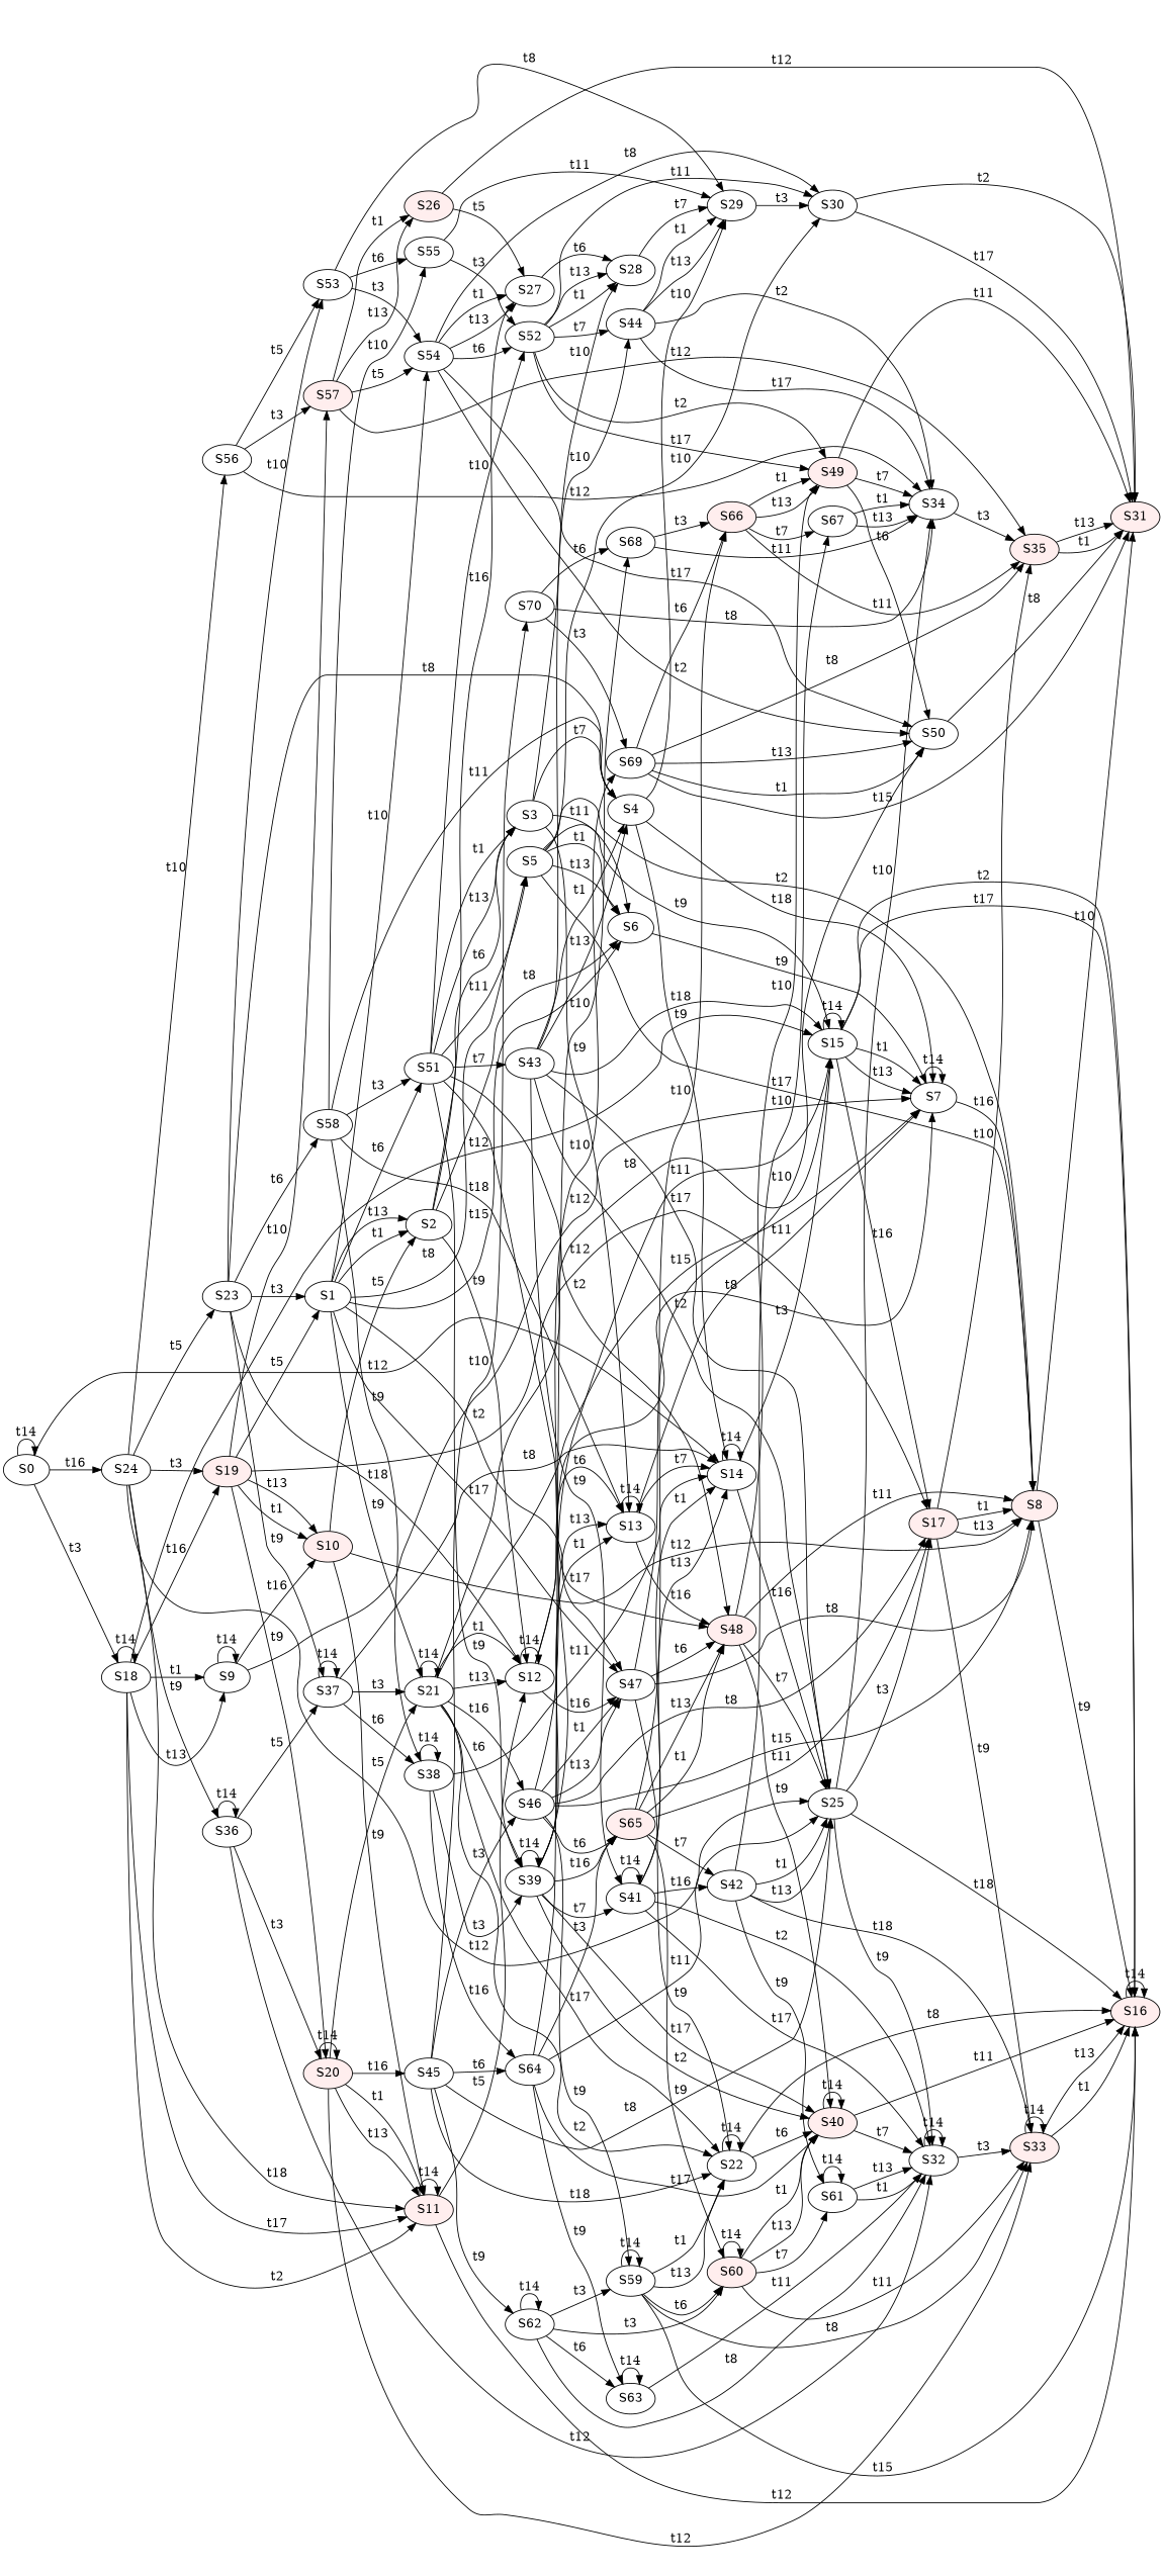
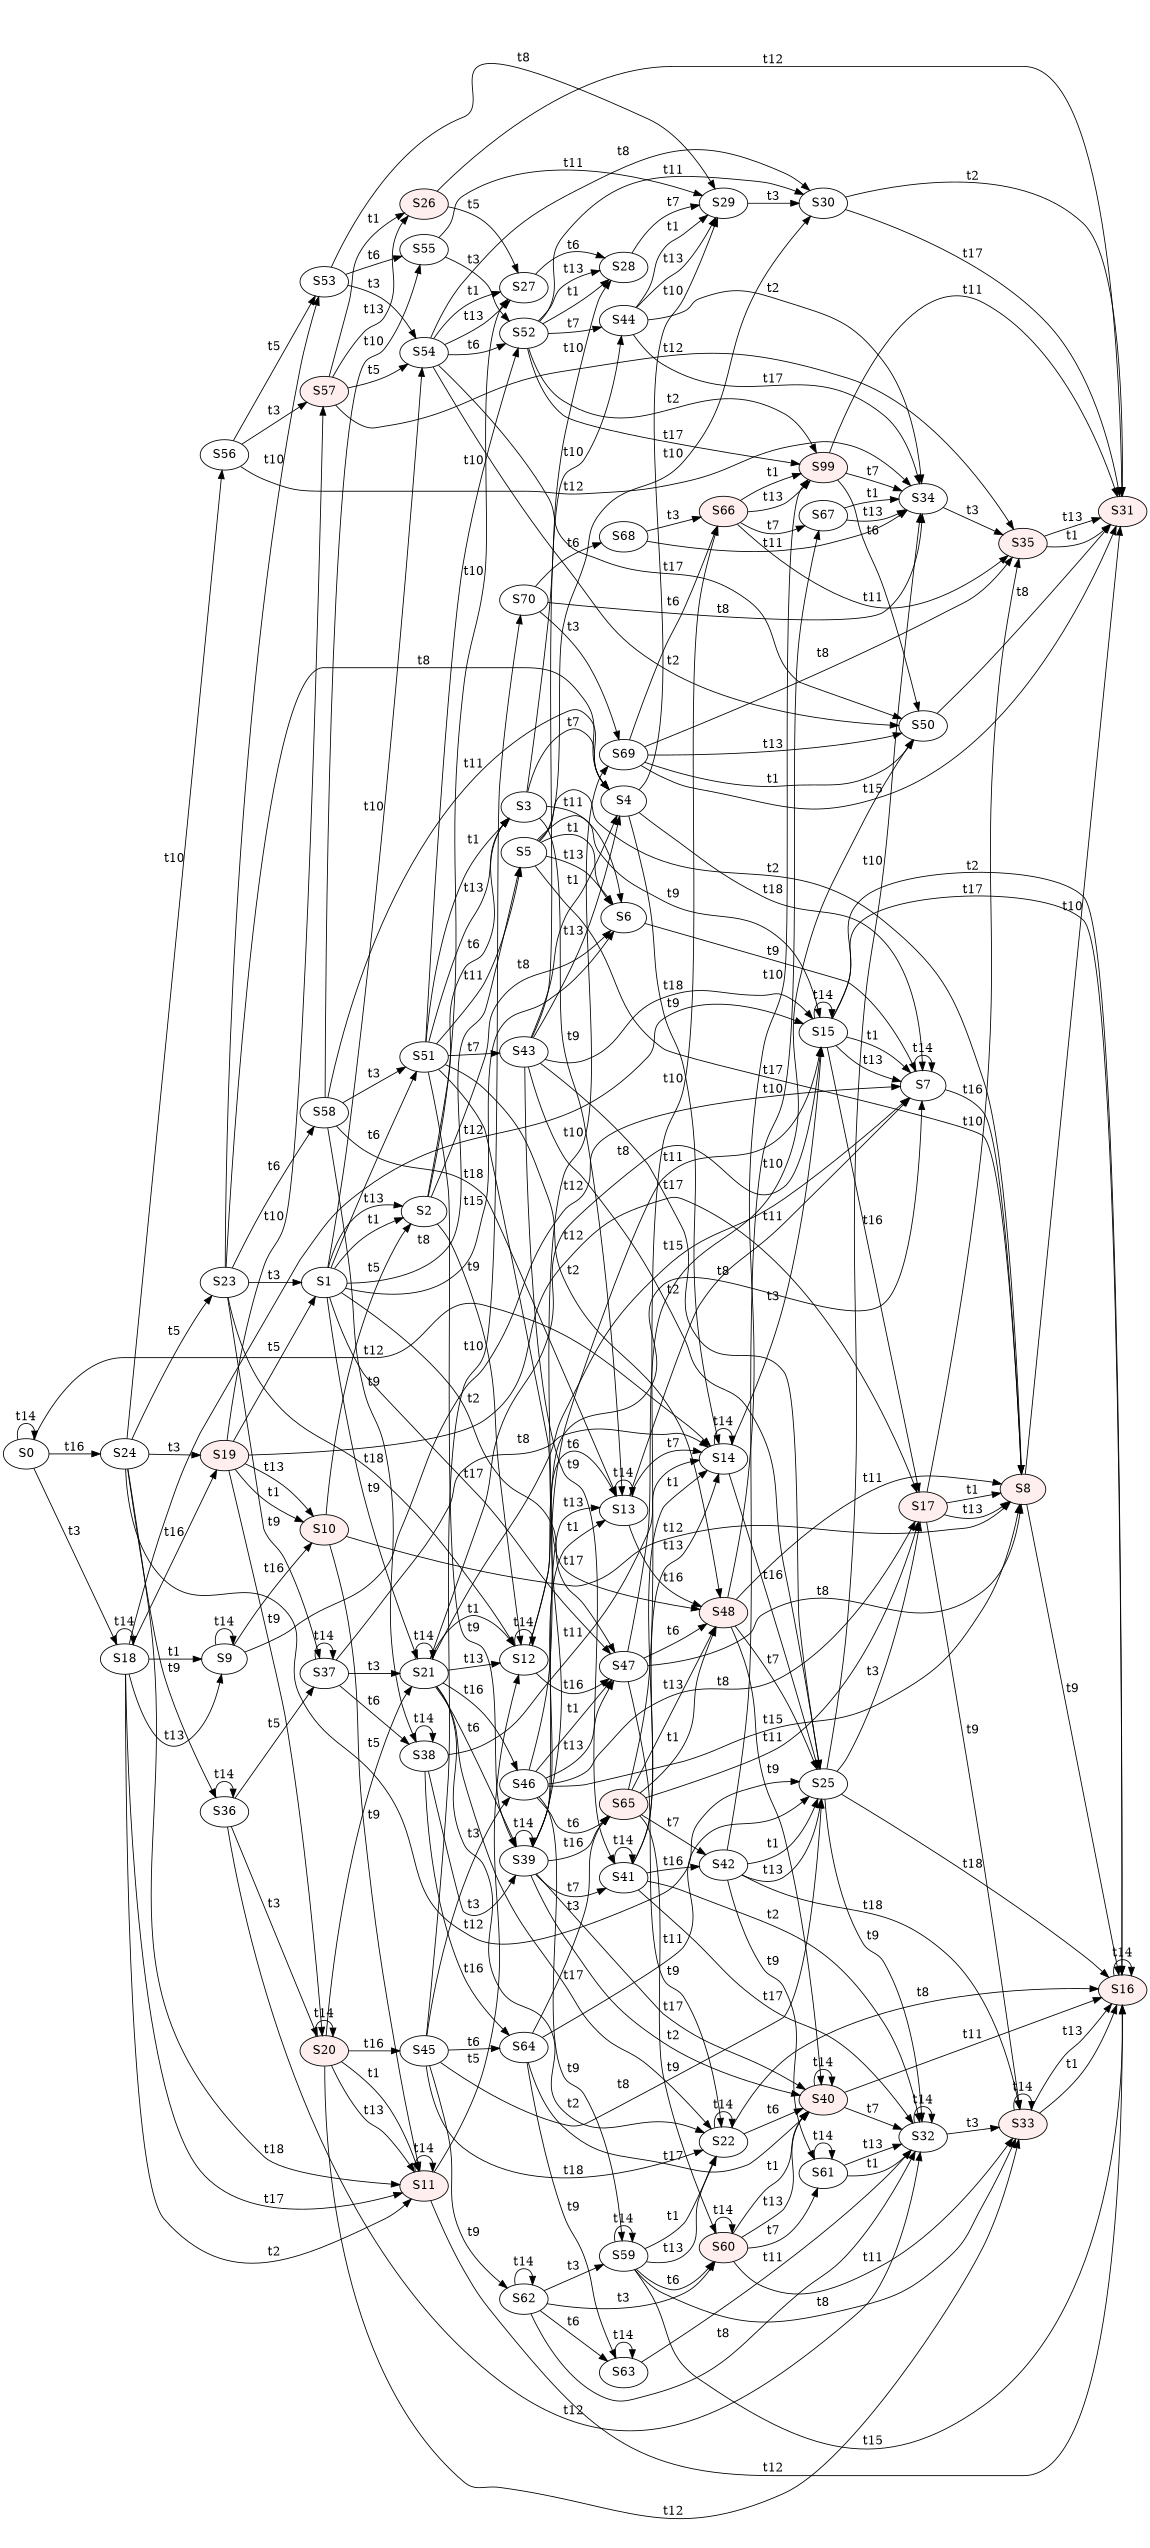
  digraph {
    rankdir=LR
    node [fillcolor="#FFFFFF" style=filled]
    S24 [style=""]
    S36
    S11 [fillcolor="#FFEEEE"]
    S56
    S19 [fillcolor="#FFEEEE"]
    S25
    S23
    S20 [fillcolor="#FFEEEE"]
    S37
    S32
    S12
    S16 [fillcolor="#FFEEEE"]
    S57 [fillcolor="#FFEEEE"]
    S34
    S53
    S10 [fillcolor="#FFEEEE"]
    S17 [fillcolor="#FFEEEE"]
    S1
    S4
    S58
    S2
    S8 [fillcolor="#FFEEEE"]
    S26 [fillcolor="#FFEEEE"]
    S31 [fillcolor="#FFEEEE"]
    S27
    S3
    S6
    S33 [fillcolor="#FFEEEE"]
    S21
    S45
    S14
    S38
    S0
    S18
    S9
    S15
    S7
    S13
    S47
    S28
    S35 [fillcolor="#FFEEEE"]
    S54
    S55
    S29
    S51
    S5
    S39
    S22
    S46
    S52
    S30
    S50
    S48 [fillcolor="#FFEEEE"]
    S40 [fillcolor="#FFEEEE"]
-   S49 [fillcolor="#FFEEEE"]
+   S49 [fillcolor="#FFEEEE" label=S99]
    S64
    S43
    S63
    S68
    S65 [fillcolor="#FFEEEE"]
    S66 [fillcolor="#FFEEEE"]
    S60 [fillcolor="#FFEEEE"]
    S42
    S41
    S61
    S44
    S67
    S62
    S70
    S59
    S69
    S24 -> S36 [label=t9]
    S24 -> S11 [label=t18]
    S24 -> S56 [label=t10]
    S24 -> S19 [label=t3]
    S24 -> S25 [label=t12]
    S24 -> S23 [label=t5]
    S36 -> S36 [label=t14]
    S36 -> S20 [label=t3]
    S36 -> S37 [label=t5]
    S36 -> S32 [label=t12]
    S11 -> S11 [label=t14]
    S11 -> S12 [label=t5]
    S11 -> S16 [label=t12]
    S56 -> S57 [label=t3]
    S56 -> S34 [label=t12]
    S56 -> S53 [label=t5]
    S19 -> S20 [label=t9]
    S19 -> S57 [label=t10]
    S19 -> S10 [label=t1]
    S19 -> S10 [label=t13]
    S19 -> S17 [label=t12]
    S19 -> S1 [label=t5]
    S25 -> S32 [label=t9]
    S25 -> S16 [label=t18]
    S25 -> S34 [label=t10]
    S25 -> S17 [label=t3]
    S23 -> S37 [label=t9]
    S23 -> S12 [label=t18]
    S23 -> S53 [label=t10]
    S23 -> S1 [label=t3]
    S23 -> S4 [label=t8]
    S23 -> S58 [label=t6]
    S20 -> S11 [label=t1]
    S20 -> S11 [label=t13]
    S20 -> S20 [label=t14]
    S20 -> S33 [label=t12]
    S20 -> S21 [label=t5]
    S20 -> S45 [label=t16]
    S37 -> S37 [label=t14]
    S37 -> S21 [label=t3]
    S37 -> S14 [label=t8]
    S37 -> S38 [label=t6]
    S32 -> S32 [label=t14]
    S32 -> S33 [label=t3]
    S12 -> S12 [label=t14]
    S12 -> S7 [label=t8]
    S12 -> S13 [label=t6]
    S12 -> S47 [label=t16]
    S16 -> S16 [label=t14]
    S57 -> S26 [label=t1]
    S57 -> S26 [label=t13]
    S57 -> S35 [label=t12]
    S57 -> S54 [label=t5]
    S34 -> S35 [label=t3]
    S53 -> S54 [label=t3]
    S53 -> S55 [label=t6]
    S53 -> S29 [label=t8]
    S10 -> S11 [label=t9]
    S10 -> S2 [label=t5]
    S10 -> S8 [label=t12]
    S17 -> S8 [label=t1]
    S17 -> S8 [label=t13]
    S17 -> S33 [label=t9]
    S17 -> S35 [label=t10]
    S1 -> S2 [label=t1]
    S1 -> S2 [label=t13]
    S1 -> S6 [label=t15]
    S1 -> S21 [label=t9]
    S1 -> S47 [label=t2]
    S1 -> S47 [label=t17]
    S1 -> S54 [label=t10]
    S1 -> S51 [label=t6]
    S1 -> S5 [label=t8]
    S4 -> S14 [label=t9]
    S4 -> S7 [label=t18]
    S4 -> S29 [label=t10]
    S58 -> S4 [label=t11]
    S58 -> S38 [label=t9]
    S58 -> S13 [label=t18]
    S58 -> S55 [label=t10]
    S58 -> S51 [label=t3]
    S2 -> S12 [label=t9]
-   S2 -> S27 [label=t16]
+   S2 -> S27 [label=t10]
    S2 -> S3 [label=t6]
    S2 -> S6 [label=t8]
    S8 -> S16 [label=t9]
    S8 -> S31 [label=t10]
    S26 -> S31 [label=t12]
    S26 -> S27 [label=t5]
    S27 -> S28 [label=t6]
    S3 -> S4 [label=t7]
    S3 -> S6 [label=t11]
    S3 -> S13 [label=t9]
    S3 -> S28 [label=t10]
    S6 -> S7 [label=t9]
    S33 -> S16 [label=t1]
    S33 -> S16 [label=t13]
    S33 -> S33 [label=t14]
    S21 -> S12 [label=t1]
    S21 -> S12 [label=t13]
    S21 -> S21 [label=t14]
    S21 -> S15 [label=t8]
    S21 -> S7 [label=t15]
    S21 -> S39 [label=t6]
    S21 -> S22 [label=t2]
    S21 -> S22 [label=t17]
    S21 -> S46 [label=t16]
    S45 -> S25 [label=t8]
    S45 -> S22 [label=t18]
    S45 -> S46 [label=t3]
    S45 -> S64 [label=t6]
    S45 -> S62 [label=t9]
    S45 -> S70 [label=t10]
    S14 -> S25 [label=t16]
    S14 -> S14 [label=t14]
    S14 -> S15 [label=t3]
    S38 -> S14 [label=t11]
    S38 -> S38 [label=t14]
    S38 -> S39 [label=t3]
    S38 -> S64 [label=t16]
    S0 -> S24 [label=t16]
    S0 -> S14 [label=t12]
    S0 -> S0 [label=t14]
    S0 -> S18 [label=t3]
    S18 -> S11 [label=t2]
    S18 -> S11 [label=t17]
    S18 -> S19 [label=t16]
    S18 -> S18 [label=t14]
    S18 -> S9 [label=t1]
    S18 -> S9 [label=t13]
    S18 -> S15 [label=t12]
    S9 -> S10 [label=t16]
    S9 -> S9 [label=t14]
    S9 -> S7 [label=t12]
    S15 -> S16 [label=t2]
    S15 -> S16 [label=t17]
    S15 -> S17 [label=t16]
    S15 -> S15 [label=t14]
    S15 -> S7 [label=t1]
    S15 -> S7 [label=t13]
    S7 -> S8 [label=t16]
    S7 -> S7 [label=t14]
    S13 -> S14 [label=t7]
    S13 -> S7 [label=t11]
    S13 -> S13 [label=t14]
    S13 -> S48 [label=t16]
    S47 -> S8 [label=t8]
    S47 -> S22 [label=t9]
    S47 -> S50 [label=t10]
    S47 -> S48 [label=t6]
    S28 -> S29 [label=t7]
    S35 -> S31 [label=t1]
    S35 -> S31 [label=t13]
    S54 -> S27 [label=t1]
    S54 -> S27 [label=t13]
    S54 -> S52 [label=t6]
    S54 -> S30 [label=t8]
    S54 -> S50 [label=t2]
    S54 -> S50 [label=t17]
    S55 -> S29 [label=t11]
    S55 -> S52 [label=t3]
    S29 -> S30 [label=t3]
    S51 -> S3 [label=t1]
    S51 -> S3 [label=t13]
    S51 -> S5 [label=t11]
    S51 -> S39 [label=t9]
    S51 -> S52 [label=t10]
    S51 -> S48 [label=t2]
    S51 -> S48 [label=t17]
    S51 -> S43 [label=t7]
    S5 -> S8 [label=t2]
    S5 -> S8 [label=t17]
    S5 -> S6 [label=t1]
    S5 -> S6 [label=t13]
    S5 -> S15 [label=t9]
    S5 -> S30 [label=t10]
    S39 -> S15 [label=t11]
    S39 -> S13 [label=t1]
    S39 -> S13 [label=t13]
    S39 -> S39 [label=t14]
    S39 -> S40 [label=t2]
    S39 -> S40 [label=t17]
    S39 -> S65 [label=t16]
    S39 -> S41 [label=t7]
    S22 -> S16 [label=t8]
    S22 -> S22 [label=t14]
    S22 -> S40 [label=t6]
    S46 -> S17 [label=t8]
    S46 -> S8 [label=t15]
    S46 -> S47 [label=t1]
    S46 -> S47 [label=t13]
    S46 -> S65 [label=t6]
    S46 -> S59 [label=t9]
    S46 -> S69 [label=t10]
    S52 -> S28 [label=t1]
    S52 -> S28 [label=t13]
    S52 -> S30 [label=t11]
    S52 -> S49 [label=t2]
    S52 -> S49 [label=t17]
    S52 -> S44 [label=t7]
    S30 -> S31 [label=t2]
    S30 -> S31 [label=t17]
    S50 -> S31 [label=t8]
    S48 -> S25 [label=t7]
    S48 -> S8 [label=t11]
    S48 -> S40 [label=t9]
    S48 -> S49 [label=t10]
    S40 -> S32 [label=t7]
    S40 -> S16 [label=t11]
    S40 -> S40 [label=t14]
    S49 -> S34 [label=t7]
    S49 -> S31 [label=t11]
    S49 -> S50 [label=t6]
    S64 -> S25 [label=t11]
    S64 -> S40 [label=t17]
    S64 -> S63 [label=t9]
-   S64 -> S68 [label=t10]
    S64 -> S65 [label=t3]
    S43 -> S25 [label=t2]
    S43 -> S25 [label=t17]
    S43 -> S4 [label=t1]
    S43 -> S4 [label=t13]
    S43 -> S15 [label=t18]
    S43 -> S41 [label=t9]
    S43 -> S44 [label=t10]
    S63 -> S32 [label=t11]
    S63 -> S63 [label=t14]
    S68 -> S34 [label=t11]
    S68 -> S66 [label=t3]
    S65 -> S17 [label=t11]
    S65 -> S48 [label=t1]
    S65 -> S48 [label=t13]
    S65 -> S66 [label=t10]
    S65 -> S60 [label=t9]
    S65 -> S42 [label=t7]
    S66 -> S35 [label=t11]
    S66 -> S49 [label=t1]
    S66 -> S49 [label=t13]
    S66 -> S67 [label=t7]
    S60 -> S33 [label=t11]
    S60 -> S40 [label=t1]
    S60 -> S40 [label=t13]
    S60 -> S60 [label=t14]
    S60 -> S61 [label=t7]
    S42 -> S25 [label=t1]
    S42 -> S25 [label=t13]
    S42 -> S33 [label=t18]
    S42 -> S61 [label=t9]
    S42 -> S67 [label=t10]
    S41 -> S32 [label=t2]
    S41 -> S32 [label=t17]
    S41 -> S14 [label=t1]
    S41 -> S14 [label=t13]
    S41 -> S42 [label=t16]
    S41 -> S41 [label=t14]
    S61 -> S32 [label=t1]
    S61 -> S32 [label=t13]
    S61 -> S61 [label=t14]
    S44 -> S34 [label=t2]
    S44 -> S34 [label=t17]
    S44 -> S29 [label=t1]
    S44 -> S29 [label=t13]
    S67 -> S34 [label=t1]
    S67 -> S34 [label=t13]
    S62 -> S32 [label=t8]
    S62 -> S63 [label=t6]
    S62 -> S60 [label=t3]
    S62 -> S62 [label=t14]
    S62 -> S59 [label=t3]
    S70 -> S34 [label=t8]
    S70 -> S68 [label=t6]
    S70 -> S69 [label=t3]
    S59 -> S16 [label=t15]
    S59 -> S33 [label=t8]
    S59 -> S22 [label=t1]
    S59 -> S22 [label=t13]
    S59 -> S60 [label=t6]
    S59 -> S59 [label=t14]
    S69 -> S31 [label=t15]
    S69 -> S35 [label=t8]
    S69 -> S50 [label=t1]
    S69 -> S50 [label=t13]
    S69 -> S66 [label=t6]
  }
